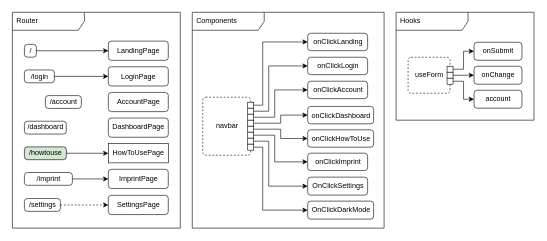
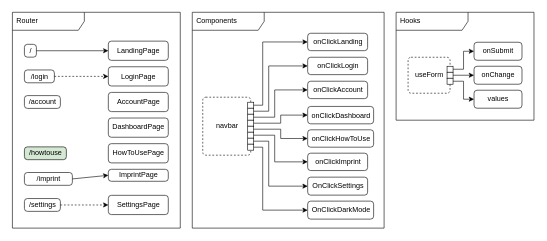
  <mxCell id="0" />
  <mxCell id="1" parent="0" />
  <mxCell id="2" value="" style="group" vertex="1" connectable="0" parent="1"><mxGeometry width="280" height="360" as="geometry" x="20" y="20" /></mxCell>
  <mxCell id="3" value="Router" style="shape=umlFrame;whiteSpace=wrap;html=1;width=120;height=30;boundedLbl=1;verticalAlign=middle;align=left;spacingLeft=5;" vertex="1" parent="2"><mxGeometry width="280" height="360" as="geometry" /></mxCell>
  <mxCell id="4" value="/" style="html=1;align=center;verticalAlign=middle;rounded=1;absoluteArcSize=1;arcSize=10;dashed=0;" vertex="1" parent="2"><mxGeometry x="20" y="53.448" width="20" height="21.379" as="geometry" /></mxCell>
  <mxCell id="5" value="/login" style="html=1;align=center;verticalAlign=middle;rounded=1;absoluteArcSize=1;arcSize=10;dashed=0;" vertex="1" parent="2"><mxGeometry x="20" y="96.207" width="50" height="21.379" as="geometry" /></mxCell>
- <mxCell id="6" value="/account" style="html=1;align=center;verticalAlign=middle;rounded=1;absoluteArcSize=1;arcSize=10;dashed=0;" vertex="1" parent="2"><mxGeometry x="55" y="138.966" width="60" height="21.379" as="geometry" /></mxCell>
- <mxCell id="7" value="/dashboard" style="html=1;align=center;verticalAlign=middle;rounded=1;absoluteArcSize=1;arcSize=10;dashed=0;" vertex="1" parent="2"><mxGeometry x="20" y="181.724" width="70" height="21.379" as="geometry" /></mxCell>
+ <mxCell id="6" value="/account" style="html=1;align=center;verticalAlign=middle;rounded=1;absoluteArcSize=1;arcSize=10;dashed=0;" vertex="1" parent="2"><mxGeometry x="20" y="138.966" width="60" height="21.379" as="geometry" /></mxCell>
  <mxCell id="8" value="/howtouse" style="html=1;align=center;verticalAlign=middle;rounded=1;absoluteArcSize=1;arcSize=10;dashed=0;fillColor=#d5e8d4;" vertex="1" parent="2"><mxGeometry x="20" y="224.483" width="70" height="21.379" as="geometry" /></mxCell>
  <mxCell id="9" value="/imprint" style="html=1;align=center;verticalAlign=middle;rounded=1;absoluteArcSize=1;arcSize=10;dashed=0;" vertex="1" parent="2"><mxGeometry x="20" y="267.241" width="80" height="21.379" as="geometry" /></mxCell>
  <mxCell id="10" value="LandingPage" style="html=1;align=center;verticalAlign=middle;rounded=1;absoluteArcSize=1;arcSize=10;dashed=0;" vertex="1" parent="2"><mxGeometry x="160" y="48.103" width="100" height="32.069" as="geometry" /></mxCell>
  <mxCell id="11" style="edgeStyle=none;html=1;exitX=1;exitY=0.5;exitDx=0;exitDy=0;entryX=0;entryY=0.5;entryDx=0;entryDy=0;" edge="1" parent="2" source="4" target="10"><mxGeometry relative="1" as="geometry" /></mxCell>
  <mxCell id="12" value="LoginPage" style="html=1;align=center;verticalAlign=middle;rounded=1;absoluteArcSize=1;arcSize=10;dashed=0;" vertex="1" parent="2"><mxGeometry x="160" y="90.862" width="100" height="32.069" as="geometry" /></mxCell>
- <mxCell id="13" value="" style="edgeStyle=none;html=1;entryX=0;entryY=0.5;entryDx=0;entryDy=0;exitX=1;exitY=0.5;exitDx=0;exitDy=0;" edge="1" parent="2" source="5" target="12"><mxGeometry relative="1" as="geometry" /></mxCell>
+ <mxCell id="13" value="" style="edgeStyle=none;html=1;entryX=0;entryY=0.5;entryDx=0;entryDy=0;exitX=1;exitY=0.5;exitDx=0;exitDy=0;dashed=1;" edge="1" parent="2" source="5" target="12"><mxGeometry relative="1" as="geometry" /></mxCell>
  <mxCell id="14" value="AccountPage" style="html=1;align=center;verticalAlign=middle;rounded=1;absoluteArcSize=1;arcSize=10;dashed=0;" vertex="1" parent="2"><mxGeometry x="160" y="133.621" width="100" height="32.069" as="geometry" /></mxCell>
  <mxCell id="15" value="DashboardPage" style="html=1;align=center;verticalAlign=middle;rounded=1;absoluteArcSize=1;arcSize=10;dashed=0;" vertex="1" parent="2"><mxGeometry x="160" y="176.379" width="100" height="32.069" as="geometry" /></mxCell>
- <mxCell id="16" value="HowToUsePage" style="html=1;align=center;verticalAlign=middle;absoluteArcSize=1;arcSize=10;dashed=0;rounded=0;" vertex="1" parent="2"><mxGeometry x="160" y="219.138" width="100" height="32.069" as="geometry" /></mxCell>
- <mxCell id="17" style="edgeStyle=none;html=1;exitX=1;exitY=0.5;exitDx=0;exitDy=0;entryX=0;entryY=0.5;entryDx=0;entryDy=0;" edge="1" parent="2" source="8" target="16"><mxGeometry relative="1" as="geometry" /></mxCell>
- <mxCell id="18" value="ImprintPage" style="html=1;align=center;verticalAlign=middle;rounded=1;absoluteArcSize=1;arcSize=10;dashed=0;" vertex="1" parent="2"><mxGeometry x="160" y="261.897" width="100" height="32.069" as="geometry" /></mxCell>
+ <mxCell id="16" value="HowToUsePage" style="html=1;align=center;verticalAlign=middle;rounded=1;absoluteArcSize=1;arcSize=10;dashed=0;" vertex="1" parent="2"><mxGeometry x="160" y="219.138" width="100" height="32.069" as="geometry" /></mxCell>
+ <mxCell id="18" value="ImprintPage" style="html=1;align=center;verticalAlign=middle;rounded=1;absoluteArcSize=1;arcSize=10;dashed=0;" vertex="1" parent="2"><mxGeometry x="160" y="261.897" width="100" height="20" as="geometry" /></mxCell>
  <mxCell id="19" style="edgeStyle=none;html=1;exitX=1;exitY=0.5;exitDx=0;exitDy=0;entryX=0;entryY=0.5;entryDx=0;entryDy=0;" edge="1" parent="2" source="9" target="18"><mxGeometry relative="1" as="geometry" /></mxCell>
  <mxCell id="20" value="/settings" style="html=1;align=center;verticalAlign=middle;rounded=1;absoluteArcSize=1;arcSize=10;dashed=0;" vertex="1" parent="2"><mxGeometry x="20" y="310.681" width="60" height="21.379" as="geometry" /></mxCell>
  <mxCell id="21" value="SettingsPage" style="html=1;align=center;verticalAlign=middle;rounded=1;absoluteArcSize=1;arcSize=10;dashed=0;" vertex="1" parent="2"><mxGeometry x="160" y="305.337" width="100" height="32.069" as="geometry" /></mxCell>
  <mxCell id="22" value="" style="edgeStyle=orthogonalEdgeStyle;rounded=0;html=1;dashed=1;" edge="1" parent="2" source="20" target="21"><mxGeometry relative="1" as="geometry" /></mxCell>
  <mxCell id="23" value="" style="group" vertex="1" connectable="0" parent="1"><mxGeometry x="320" width="320" height="360" as="geometry" y="20" /></mxCell>
  <mxCell id="24" value="Components" style="shape=umlFrame;whiteSpace=wrap;html=1;width=120;height=30;boundedLbl=1;verticalAlign=middle;align=left;spacingLeft=5;" vertex="1" parent="23"><mxGeometry width="320" height="360" as="geometry" /></mxCell>
  <mxCell id="25" value="" style="group" vertex="1" connectable="0" parent="23"><mxGeometry x="17.5" y="34.997" width="285" height="310.003" as="geometry" /></mxCell>
  <mxCell id="26" value="" style="group" vertex="1" connectable="0" parent="25"><mxGeometry y="106.641" width="85" height="96.72" as="geometry" /></mxCell>
  <mxCell id="27" value="navbar" style="html=1;align=center;verticalAlign=middle;rounded=1;absoluteArcSize=1;arcSize=10;dashed=1;" vertex="1" parent="26"><mxGeometry width="80" height="96.72" as="geometry" /></mxCell>
  <mxCell id="28" value="" style="rounded=0;whiteSpace=wrap;html=1;" vertex="1" parent="26"><mxGeometry x="75" y="8.36" width="10" height="10" as="geometry" /></mxCell>
  <mxCell id="29" value="" style="rounded=0;whiteSpace=wrap;html=1;" vertex="1" parent="26"><mxGeometry x="75" y="18.36" width="10" height="10" as="geometry" /></mxCell>
  <mxCell id="30" value="" style="rounded=0;whiteSpace=wrap;html=1;" vertex="1" parent="26"><mxGeometry x="75" y="28.36" width="10" height="10" as="geometry" /></mxCell>
  <mxCell id="31" value="" style="rounded=0;whiteSpace=wrap;html=1;" vertex="1" parent="26"><mxGeometry x="75" y="38.36" width="10" height="10" as="geometry" /></mxCell>
  <mxCell id="32" value="" style="rounded=0;whiteSpace=wrap;html=1;" vertex="1" parent="26"><mxGeometry x="75" y="48.36" width="10" height="10" as="geometry" /></mxCell>
  <mxCell id="33" value="" style="rounded=0;whiteSpace=wrap;html=1;" vertex="1" parent="26"><mxGeometry x="75" y="58.36" width="10" height="10" as="geometry" /></mxCell>
  <mxCell id="34" value="" style="rounded=0;whiteSpace=wrap;html=1;" vertex="1" parent="26"><mxGeometry x="75" y="68.36" width="10" height="10" as="geometry" /></mxCell>
  <mxCell id="35" value="" style="rounded=0;whiteSpace=wrap;html=1;" vertex="1" parent="26"><mxGeometry x="75" y="78.36" width="10" height="10" as="geometry" /></mxCell>
  <mxCell id="36" value="" style="group" vertex="1" connectable="0" parent="25"><mxGeometry x="175" width="110" height="310.003" as="geometry" /></mxCell>
  <mxCell id="37" value="OnClickSettings" style="html=1;align=center;verticalAlign=middle;rounded=1;absoluteArcSize=1;arcSize=10;dashed=0;" vertex="1" parent="36"><mxGeometry y="240.003" width="100" height="30" as="geometry" /></mxCell>
  <mxCell id="38" value="onClickLanding" style="html=1;align=center;verticalAlign=middle;rounded=1;absoluteArcSize=1;arcSize=10;dashed=0;" vertex="1" parent="36"><mxGeometry width="100" height="29" as="geometry" /></mxCell>
  <mxCell id="39" value="onClickLogin" style="html=1;align=center;verticalAlign=middle;rounded=1;absoluteArcSize=1;arcSize=10;dashed=0;" vertex="1" parent="36"><mxGeometry y="40" width="100" height="29" as="geometry" /></mxCell>
  <mxCell id="40" value="onClickAccount" style="html=1;align=center;verticalAlign=middle;rounded=1;absoluteArcSize=1;arcSize=10;dashed=0;" vertex="1" parent="36"><mxGeometry y="80" width="100" height="29" as="geometry" /></mxCell>
  <mxCell id="41" value="onClickDashboard" style="html=1;align=center;verticalAlign=middle;rounded=1;absoluteArcSize=1;arcSize=10;dashed=0;" vertex="1" parent="36"><mxGeometry y="122.03" width="110" height="29" as="geometry" /></mxCell>
  <mxCell id="42" value="onClickHowToUse" style="html=1;align=center;verticalAlign=middle;rounded=1;absoluteArcSize=1;arcSize=10;dashed=0;" vertex="1" parent="36"><mxGeometry y="161.03" width="110" height="29" as="geometry" /></mxCell>
  <mxCell id="43" value="onClickImprint" style="html=1;align=center;verticalAlign=middle;rounded=1;absoluteArcSize=1;arcSize=10;dashed=0;" vertex="1" parent="36"><mxGeometry y="200" width="100" height="29" as="geometry" /></mxCell>
  <mxCell id="44" value="OnClickDarkMode" style="html=1;align=center;verticalAlign=middle;rounded=1;absoluteArcSize=1;arcSize=10;dashed=0;" vertex="1" parent="36"><mxGeometry y="280.003" width="110" height="30" as="geometry" /></mxCell>
  <mxCell id="45" style="edgeStyle=orthogonalEdgeStyle;rounded=0;html=1;exitX=1;exitY=0.5;exitDx=0;exitDy=0;entryX=0;entryY=0.5;entryDx=0;entryDy=0;" edge="1" parent="25" source="28" target="38"><mxGeometry relative="1" as="geometry"><Array as="points"><mxPoint x="100" y="120.003" /><mxPoint x="100" y="15.003" /></Array></mxGeometry></mxCell>
  <mxCell id="46" style="edgeStyle=orthogonalEdgeStyle;rounded=0;html=1;exitX=1;exitY=0.5;exitDx=0;exitDy=0;entryX=0;entryY=0.5;entryDx=0;entryDy=0;" edge="1" parent="25" source="29" target="39"><mxGeometry relative="1" as="geometry"><Array as="points"><mxPoint x="110" y="130.003" /><mxPoint x="110" y="55.003" /></Array></mxGeometry></mxCell>
  <mxCell id="47" style="edgeStyle=orthogonalEdgeStyle;rounded=0;html=1;exitX=1;exitY=0.5;exitDx=0;exitDy=0;entryX=0;entryY=0.5;entryDx=0;entryDy=0;" edge="1" parent="25" source="30" target="40"><mxGeometry relative="1" as="geometry"><Array as="points"><mxPoint x="120" y="140.003" /><mxPoint x="120" y="95.003" /></Array></mxGeometry></mxCell>
  <mxCell id="48" style="edgeStyle=orthogonalEdgeStyle;rounded=0;html=1;exitX=1;exitY=0.5;exitDx=0;exitDy=0;entryX=0;entryY=0.5;entryDx=0;entryDy=0;" edge="1" parent="25" source="31" target="41"><mxGeometry relative="1" as="geometry" /></mxCell>
  <mxCell id="49" style="edgeStyle=orthogonalEdgeStyle;rounded=0;html=1;exitX=1;exitY=0.5;exitDx=0;exitDy=0;entryX=0;entryY=0.5;entryDx=0;entryDy=0;" edge="1" parent="25" source="32" target="42"><mxGeometry relative="1" as="geometry" /></mxCell>
  <mxCell id="50" style="edgeStyle=orthogonalEdgeStyle;rounded=0;html=1;exitX=1;exitY=0.5;exitDx=0;exitDy=0;entryX=0;entryY=0.5;entryDx=0;entryDy=0;" edge="1" parent="25" source="33" target="43"><mxGeometry relative="1" as="geometry"><Array as="points"><mxPoint x="120" y="170.003" /><mxPoint x="120" y="215.003" /></Array></mxGeometry></mxCell>
  <mxCell id="51" style="edgeStyle=orthogonalEdgeStyle;rounded=0;html=1;exitX=1;exitY=0.5;exitDx=0;exitDy=0;entryX=0;entryY=0.5;entryDx=0;entryDy=0;" edge="1" parent="25" source="34" target="37"><mxGeometry relative="1" as="geometry"><Array as="points"><mxPoint x="110" y="180.003" /><mxPoint x="110" y="255.003" /></Array></mxGeometry></mxCell>
  <mxCell id="52" style="edgeStyle=orthogonalEdgeStyle;rounded=0;html=1;exitX=1;exitY=0.5;exitDx=0;exitDy=0;entryX=0;entryY=0.5;entryDx=0;entryDy=0;" edge="1" parent="25" source="35" target="44"><mxGeometry relative="1" as="geometry"><Array as="points"><mxPoint x="100" y="190.003" /><mxPoint x="100" y="295.003" /></Array></mxGeometry></mxCell>
  <mxCell id="53" value="" style="group" vertex="1" connectable="0" parent="1"><mxGeometry x="660" width="230" height="180" as="geometry" y="20" /></mxCell>
  <mxCell id="54" value="Hooks" style="shape=umlFrame;whiteSpace=wrap;html=1;width=120;height=30;boundedLbl=1;verticalAlign=middle;align=left;spacingLeft=5;" vertex="1" parent="53"><mxGeometry width="230" height="180" as="geometry" /></mxCell>
  <mxCell id="55" value="" style="group" vertex="1" connectable="0" parent="53"><mxGeometry x="20" y="50" width="190" height="110" as="geometry" /></mxCell>
  <mxCell id="56" value="onSubmit" style="html=1;align=center;verticalAlign=middle;rounded=1;absoluteArcSize=1;arcSize=10;dashed=0;" vertex="1" parent="55"><mxGeometry x="110" width="80" height="30" as="geometry" /></mxCell>
- <mxCell id="57" value="account" style="html=1;align=center;verticalAlign=middle;rounded=1;absoluteArcSize=1;arcSize=10;dashed=0;" vertex="1" parent="55"><mxGeometry x="110" y="80" width="80" height="30" as="geometry" /></mxCell>
+ <mxCell id="57" value="values" style="html=1;align=center;verticalAlign=middle;rounded=1;absoluteArcSize=1;arcSize=10;dashed=0;" vertex="1" parent="55"><mxGeometry x="110" y="80" width="80" height="30" as="geometry" /></mxCell>
  <mxCell id="58" value="onChange" style="html=1;align=center;verticalAlign=middle;rounded=1;absoluteArcSize=1;arcSize=10;dashed=0;" vertex="1" parent="55"><mxGeometry x="110" y="40" width="80" height="30" as="geometry" /></mxCell>
  <mxCell id="59" value="" style="group" vertex="1" connectable="0" parent="55"><mxGeometry y="25" width="75" height="60" as="geometry" /></mxCell>
  <mxCell id="60" value="useForm" style="html=1;align=center;verticalAlign=middle;rounded=1;absoluteArcSize=1;arcSize=10;dashed=1;" vertex="1" parent="59"><mxGeometry width="70" height="60" as="geometry" /></mxCell>
  <mxCell id="61" value="" style="rounded=0;whiteSpace=wrap;html=1;" vertex="1" parent="59"><mxGeometry x="65" y="14.999" width="10" height="10" as="geometry" /></mxCell>
  <mxCell id="62" value="" style="rounded=0;whiteSpace=wrap;html=1;" vertex="1" parent="59"><mxGeometry x="65" y="24.999" width="10" height="10" as="geometry" /></mxCell>
  <mxCell id="63" value="" style="rounded=0;whiteSpace=wrap;html=1;" vertex="1" parent="59"><mxGeometry x="65" y="34.999" width="10" height="10" as="geometry" /></mxCell>
  <mxCell id="64" style="edgeStyle=orthogonalEdgeStyle;rounded=0;html=1;exitX=1;exitY=0.5;exitDx=0;exitDy=0;entryX=0;entryY=0.5;entryDx=0;entryDy=0;" edge="1" parent="55" source="61" target="56"><mxGeometry relative="1" as="geometry" /></mxCell>
  <mxCell id="65" style="edgeStyle=orthogonalEdgeStyle;rounded=0;html=1;exitX=1;exitY=0.5;exitDx=0;exitDy=0;entryX=0;entryY=0.5;entryDx=0;entryDy=0;" edge="1" parent="55" source="62" target="58"><mxGeometry relative="1" as="geometry" /></mxCell>
  <mxCell id="66" style="edgeStyle=orthogonalEdgeStyle;rounded=0;html=1;exitX=1;exitY=0.5;exitDx=0;exitDy=0;entryX=0;entryY=0.5;entryDx=0;entryDy=0;" edge="1" parent="55" source="63" target="57"><mxGeometry relative="1" as="geometry" /></mxCell>
